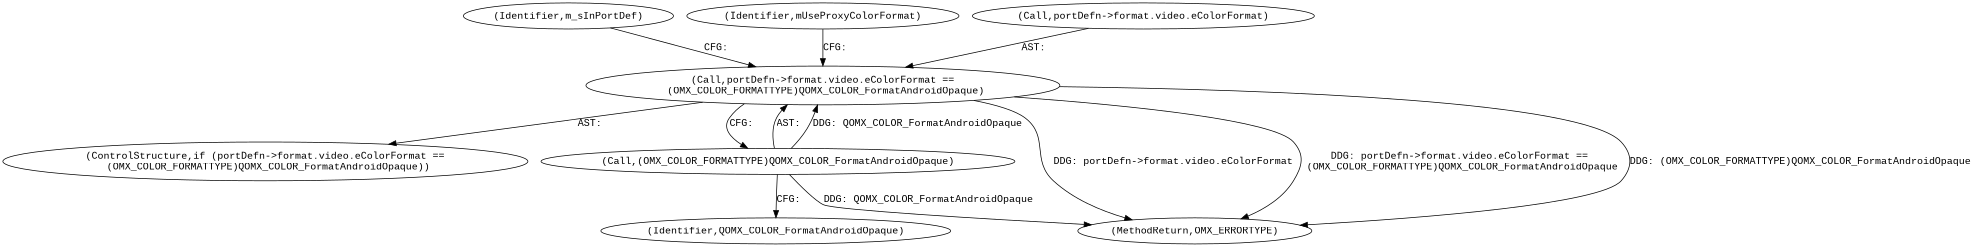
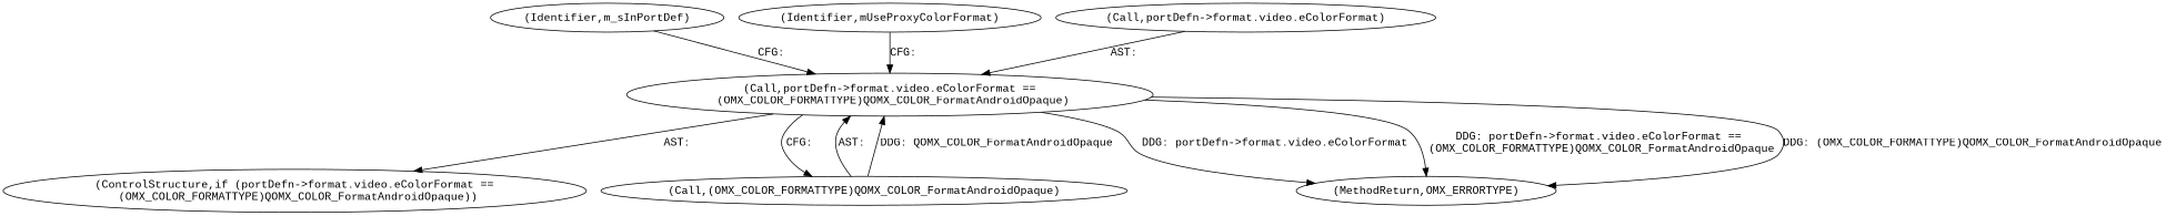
  digraph {
    fontname="Liberation Mono"
    node [fontname="Liberation Mono"]
    edge [fontname="Liberation Mono"]
    n1 [label="(Call,portDefn->format.video.eColorFormat ==\n (OMX_COLOR_FORMATTYPE)QOMX_COLOR_FormatAndroidOpaque)"]
    n2 [label="(Call,(OMX_COLOR_FORMATTYPE)QOMX_COLOR_FormatAndroidOpaque)"]
    n3 [label="(ControlStructure,if (portDefn->format.video.eColorFormat ==\n (OMX_COLOR_FORMATTYPE)QOMX_COLOR_FormatAndroidOpaque))"]
    n4 [label="(MethodReturn,OMX_ERRORTYPE)"]
-   n5 [label="(Identifier,QOMX_COLOR_FormatAndroidOpaque)"]
    n6 [label="(Identifier,m_sInPortDef)"]
    n7 [label="(Identifier,mUseProxyColorFormat)"]
    n8 [label="(Call,portDefn->format.video.eColorFormat)"]
    n1 -> n2 [label="CFG: "]
    n1 -> n3 [label="AST: "]
    n1 -> n4 [label="DDG: portDefn->format.video.eColorFormat"]
    n1 -> n4 [label="DDG: portDefn->format.video.eColorFormat ==\n (OMX_COLOR_FORMATTYPE)QOMX_COLOR_FormatAndroidOpaque"]
    n1 -> n4 [label="DDG: (OMX_COLOR_FORMATTYPE)QOMX_COLOR_FormatAndroidOpaque"]
    n2 -> n1 [label="AST: "]
    n2 -> n1 [label="DDG: QOMX_COLOR_FormatAndroidOpaque"]
-   n2 -> n4 [label="DDG: QOMX_COLOR_FormatAndroidOpaque"]
-   n2 -> n5 [label="CFG: "]
    n6 -> n1 [label="CFG: "]
    n7 -> n1 [label="CFG: "]
    n8 -> n1 [label="AST: "]
  }
